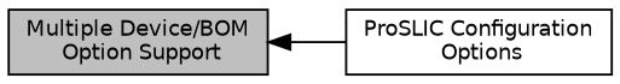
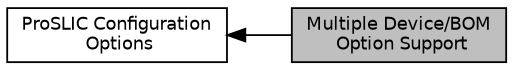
  digraph {
    rankdir=LR
    node [color=black fontname=Helvetica fontsize=10 shape=record style=filled]
    n1 [fillcolor=white height=0.2 label="ProSLIC Configuration\l Options" width=0.4]
    n2 [fillcolor=grey75 fontcolor=black height=0.2 label="Multiple Device/BOM\l Option Support" width=0.4]
-   n2 -> n1 [dir=back fontname=Helvetica fontsize=10 labelfontname=Helvetica labelfontsize=10 shape=plaintext style=solid]
+   n1 -> n2 [dir=back fontname=Helvetica fontsize=10 labelfontname=Helvetica labelfontsize=10 shape=plaintext style=solid]
  }
